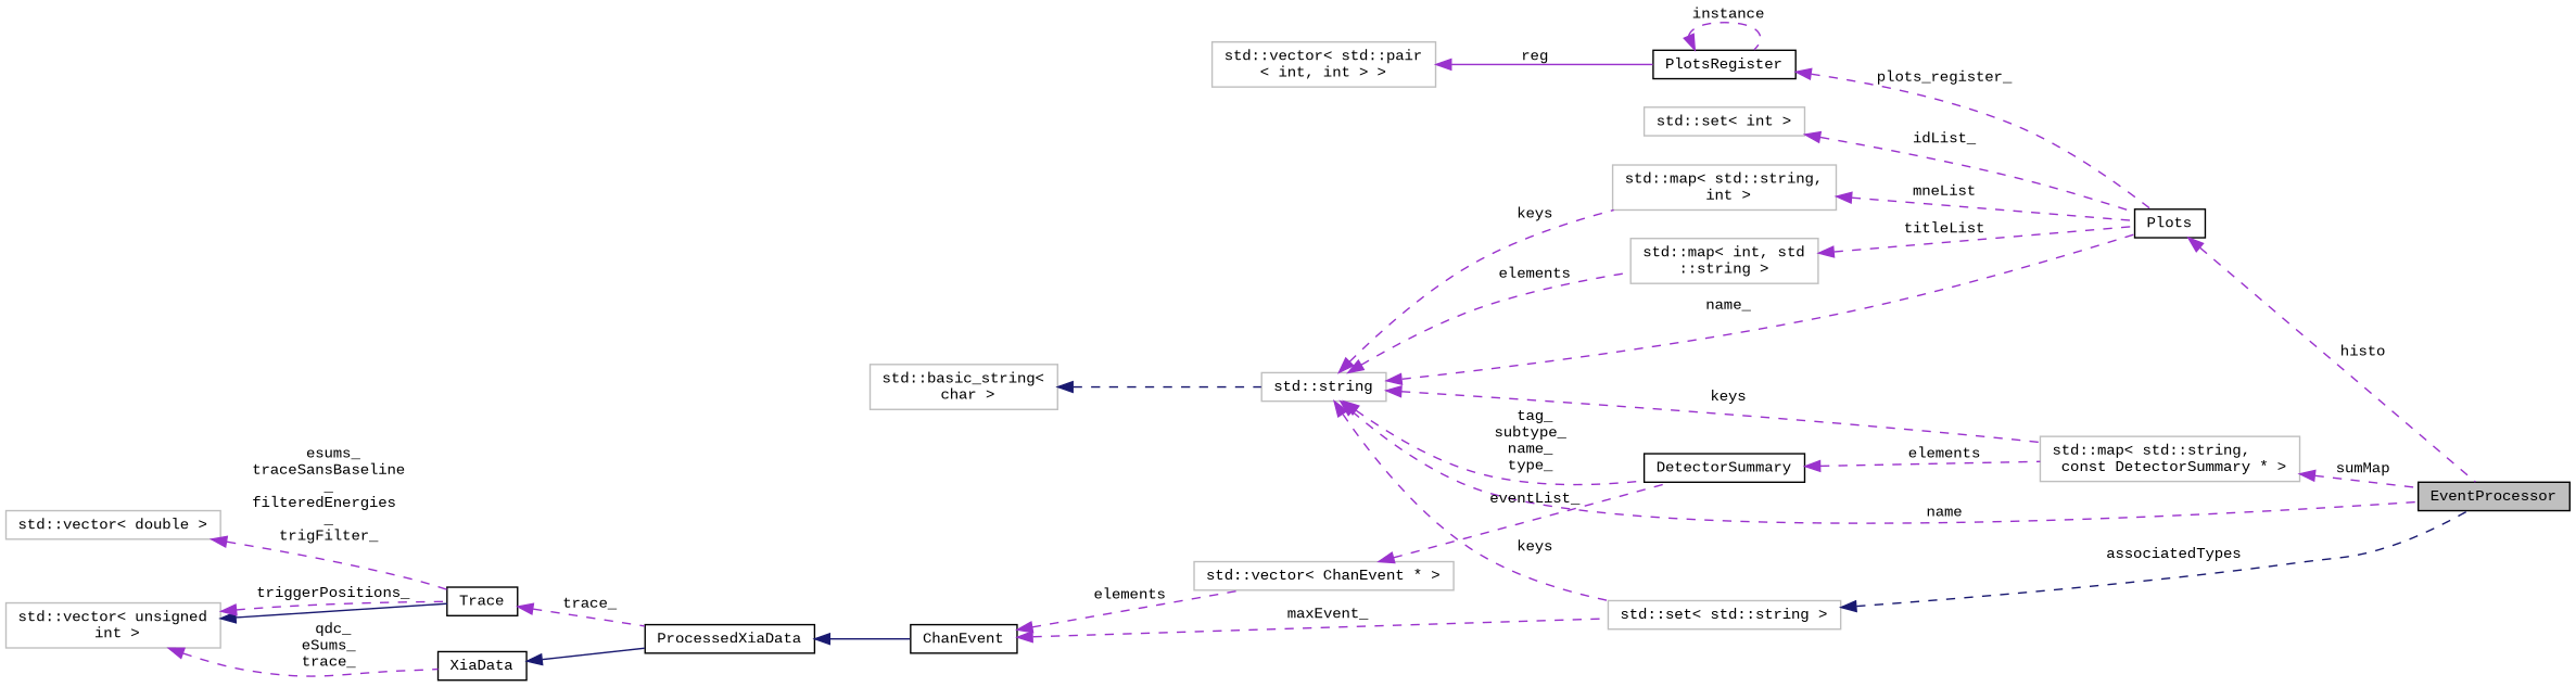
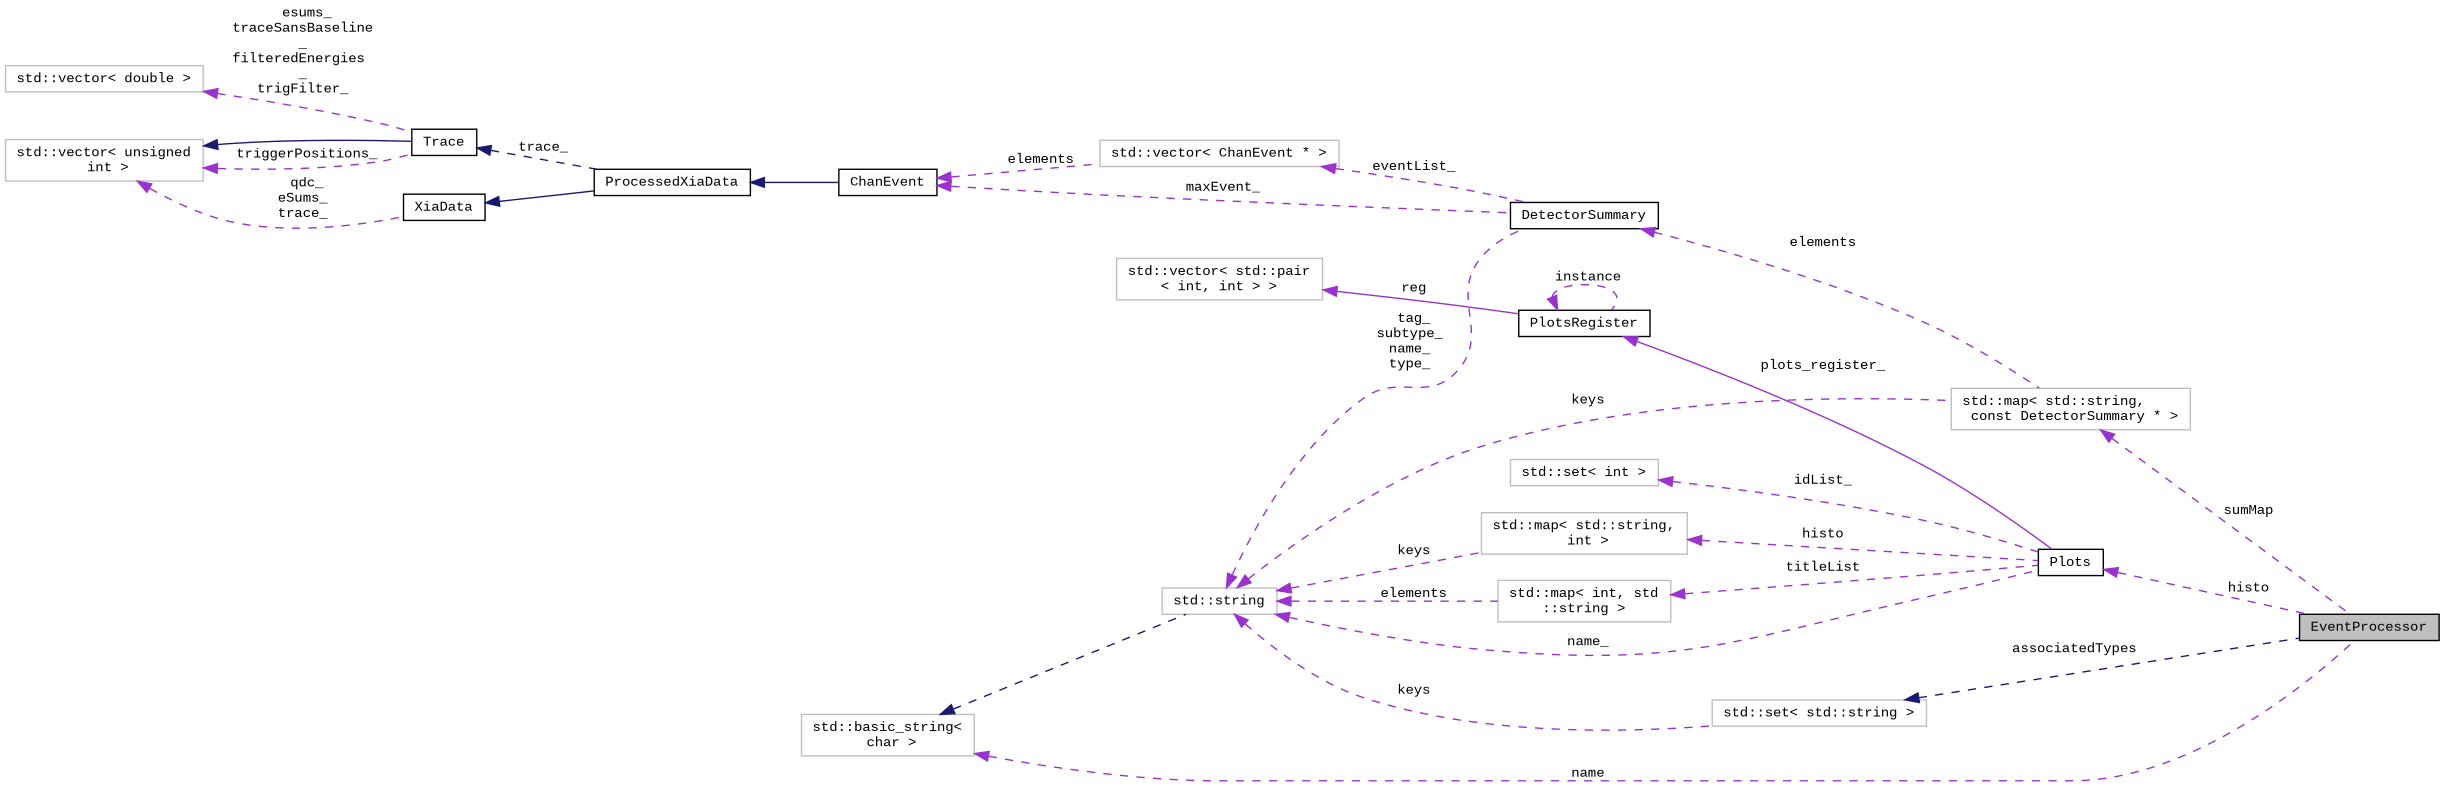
  digraph {
    fontname="Liberation Mono"
    rankdir=LR
    node [color=grey75 fillcolor=white fontname="Liberation Mono" fontsize=10 shape=record style=filled]
    edge [color=darkorchid3 dir=back fontname="Liberation Mono" fontsize=10 labelfontname=Helvetica labelfontsize=10 style=dashed]
    n1 [color=black fillcolor=grey75 fontcolor=black height=0.2 label=EventProcessor width=0.4]
    n2 [height=0.2 label="std::set\< std::string \>" width=0.4]
    n3 [height=0.2 label="std::string" width=0.4]
    n4 [height=0.2 label="std::map\< std::string,\l const DetectorSummary * \>" width=0.4]
    n5 [color=black height=0.2 label=DetectorSummary width=0.4]
    n6 [color=black height=0.2 label=Plots width=0.4]
    n7 [height=0.2 label="std::map\< std::string,\l int \>" width=0.4]
    n8 [height=0.2 label="std::map\< int, std\l::string \>" width=0.4]
    n9 [height=0.2 label="std::basic_string\<\l char \>" width=0.4]
    n10 [color=black height=0.2 label=ChanEvent width=0.4]
    n11 [height=0.2 label="std::vector\< ChanEvent * \>" width=0.4]
    n12 [color=black height=0.2 label=ProcessedXiaData width=0.4]
    n13 [color=black height=0.2 label=XiaData width=0.4]
    n14 [height=0.2 label="std::vector\< unsigned\l int \>" width=0.4]
    n15 [color=black height=0.2 label=Trace width=0.4]
    n16 [height=0.2 label="std::vector\< double \>" width=0.4]
    n17 [color=black height=0.2 label=PlotsRegister width=0.4]
    n18 [height=0.2 label="std::vector\< std::pair\l\< int, int \> \>" width=0.4]
    n19 [height=0.2 label="std::set\< int \>" width=0.4]
    n2 -> n1 [color=midnightblue label=" associatedTypes"]
-   n3 -> n1 [label=" name"]
+   n9 -> n1 [label=" name"]
    n3 -> n2 [label=" keys"]
    n3 -> n4 [label=" keys"]
    n3 -> n5 [label=" tag_\nsubtype_\nname_\ntype_"]
    n3 -> n6 [label=" name_"]
    n3 -> n7 [label=" keys"]
    n3 -> n8 [label=" elements"]
    n4 -> n1 [label=" sumMap"]
    n5 -> n4 [label=" elements"]
    n6 -> n1 [label=" histo"]
-   n7 -> n6 [label=" mneList"]
+   n7 -> n6 [label=" histo"]
    n8 -> n6 [label=" titleList"]
    n9 -> n3 [color=midnightblue]
-   n10 -> n2 [label=" maxEvent_"]
+   n10 -> n5 [label=" maxEvent_"]
    n10 -> n11 [label=" elements"]
    n11 -> n5 [label=" eventList_"]
    n12 -> n10 [color=midnightblue style=solid]
    n13 -> n12 [color=midnightblue style=solid]
    n14 -> n13 [label=" qdc_\neSums_\ntrace_"]
    n14 -> n15 [color=midnightblue style=solid]
    n14 -> n15 [label=" triggerPositions_"]
-   n15 -> n12 [label=" trace_"]
+   n15 -> n12 [color=midnightblue label=" trace_"]
    n16 -> n15 [label=" esums_\ntraceSansBaseline\l_\nfilteredEnergies\l_\ntrigFilter_"]
-   n17 -> n6 [label=" plots_register_"]
+   n17 -> n6 [label=" plots_register_" style=solid]
    n17 -> n17 [label=" instance"]
    n18 -> n17 [label=" reg" style=solid]
    n19 -> n6 [label=" idList_"]
  }
